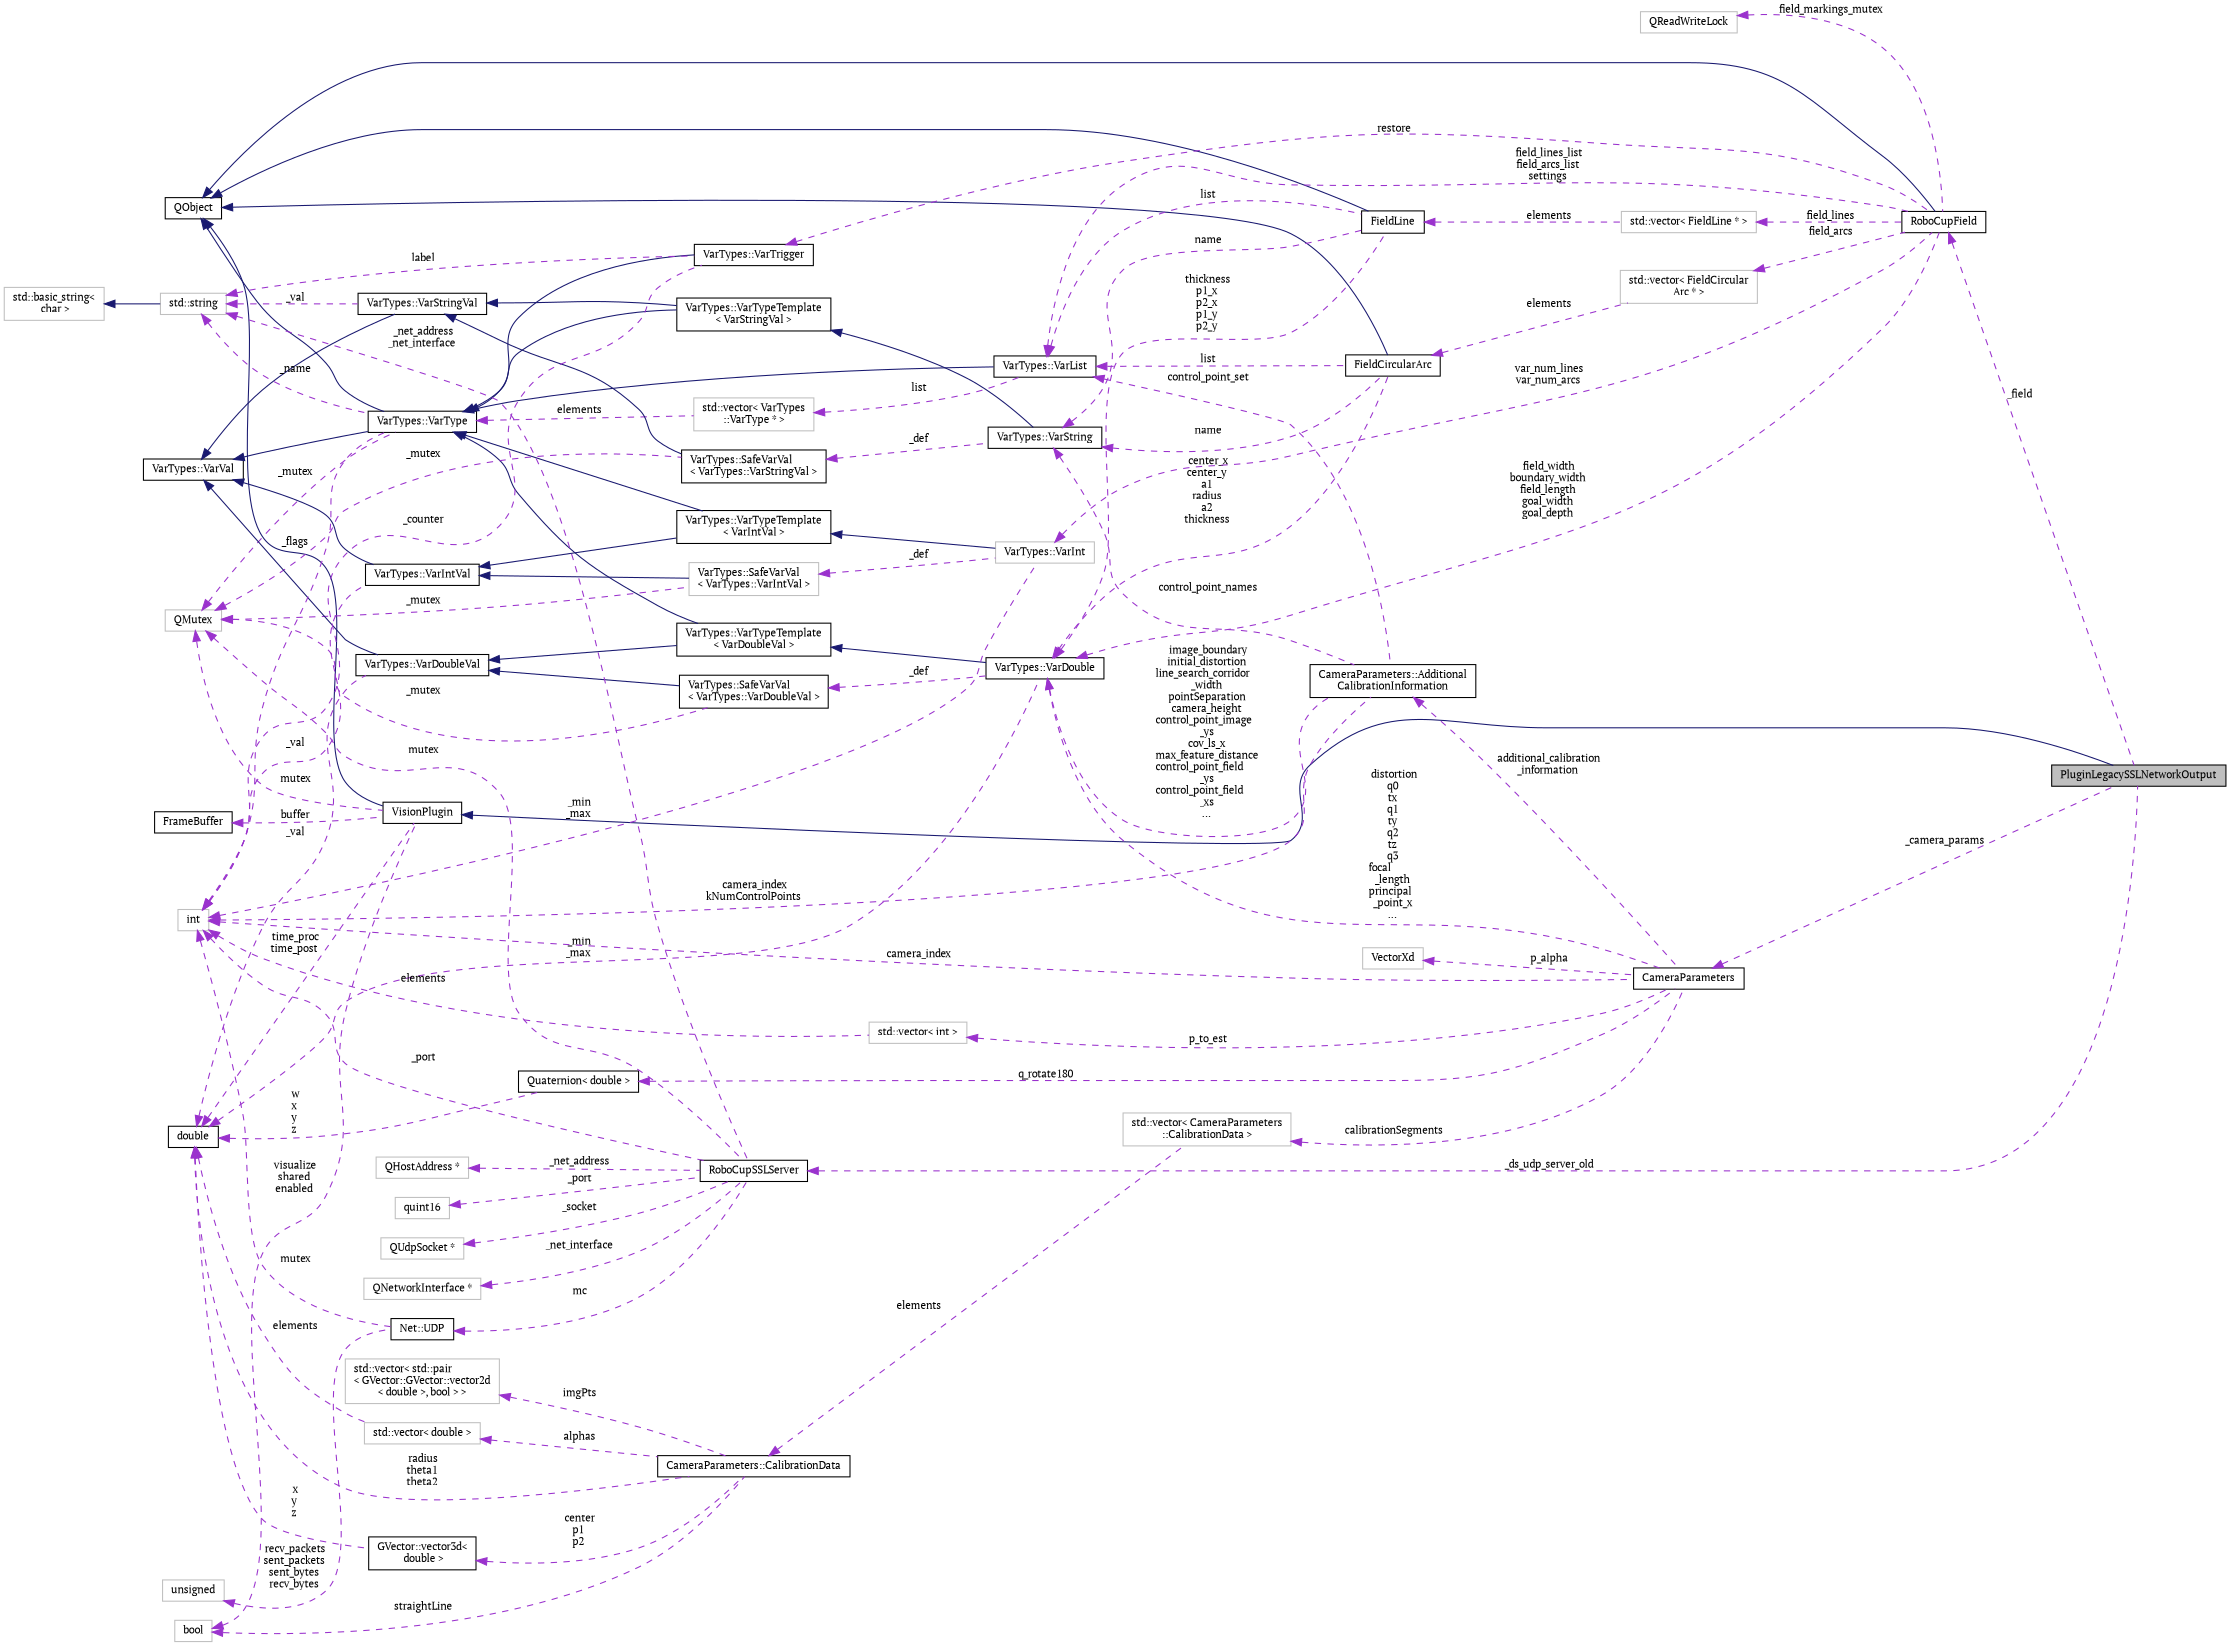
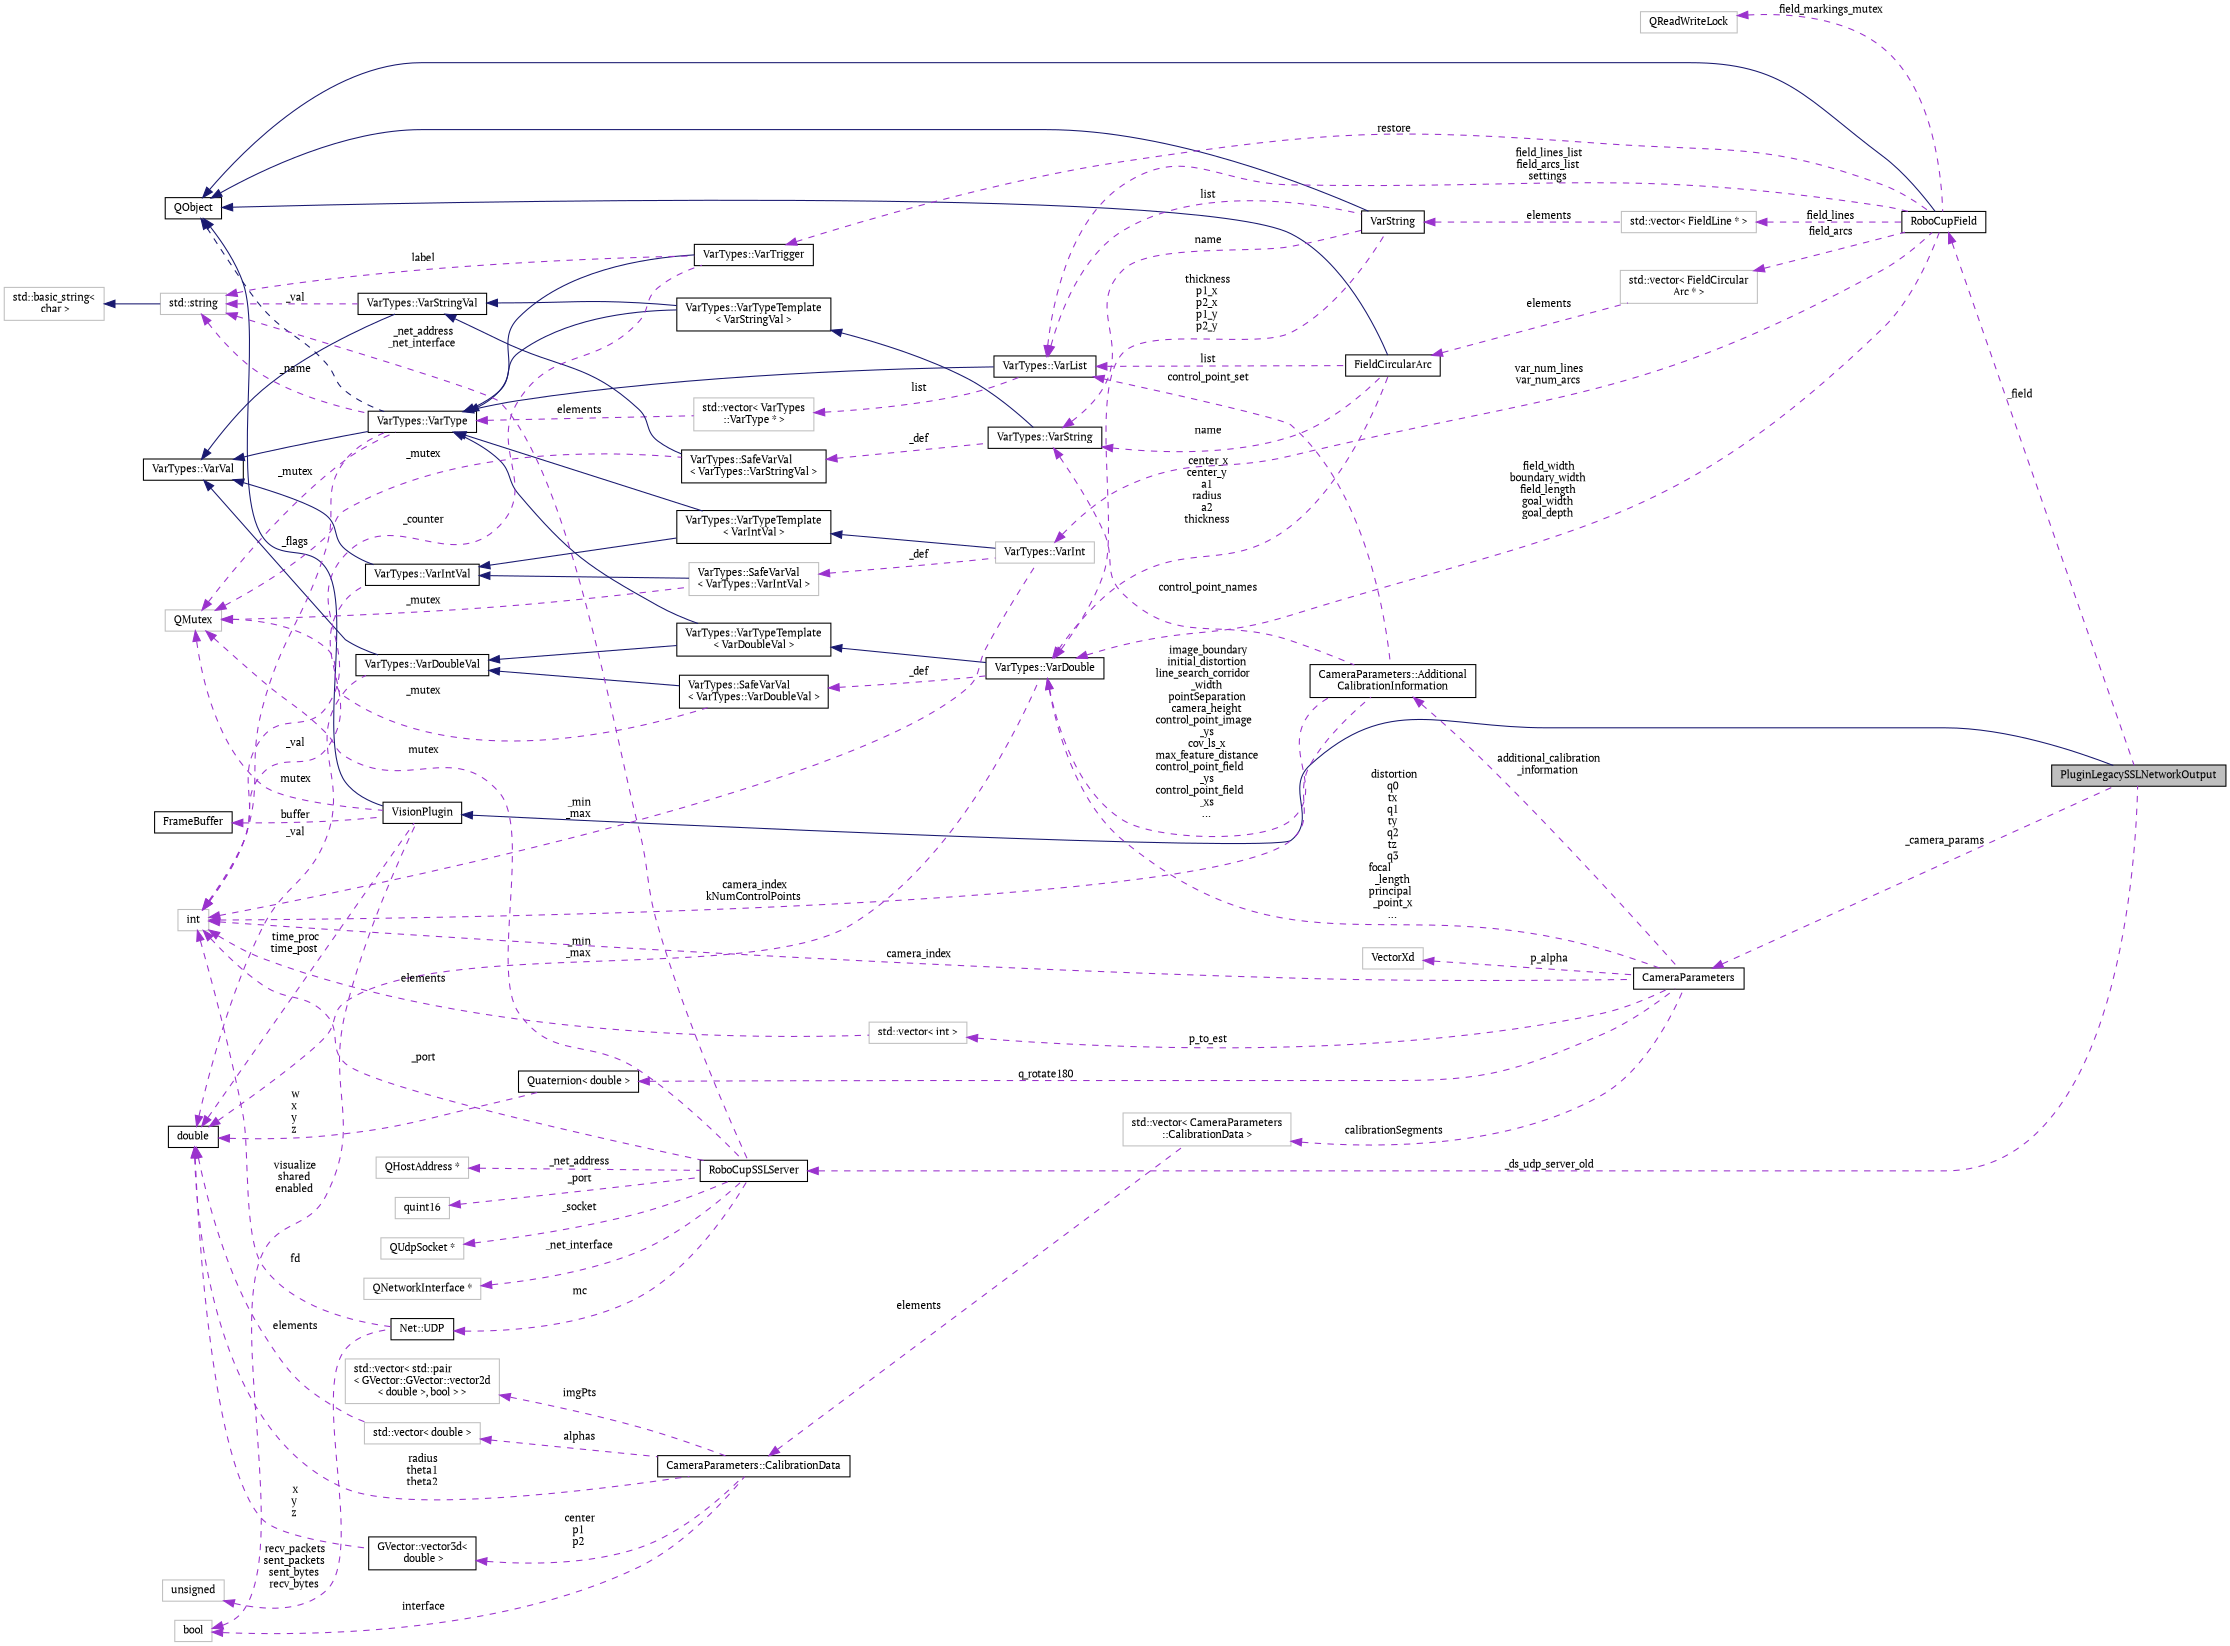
  digraph {
    fontname="PT Serif"
    rankdir=LR
    node [color=black fillcolor=white fontname="PT Serif" fontsize=10 shape=record style=filled]
    edge [color=darkorchid3 dir=back fontname="PT Serif" fontsize=10 labelfontname=Helvetica labelfontsize=10 style=dashed]
    n1 [fillcolor=grey75 fontcolor=black height=0.2 label=PluginLegacySSLNetworkOutput width=0.4]
    n2 [height=0.2 label=VisionPlugin width=0.4]
    n3 [height=0.2 label=QObject width=0.4]
    n4 [height=0.2 label=RoboCupField width=0.4]
    n5 [height=0.2 label="VarTypes::VarType" width=0.4]
    n6 [height=0.2 label=FieldCircularArc width=0.4]
-   n7 [height=0.2 label=FieldLine width=0.4]
+   n7 [height=0.2 label=VarString width=0.4]
    n8 [height=0.2 label="VarTypes::VarList" width=0.4]
    n9 [color=grey75 height=0.2 label="std::vector\< VarTypes\l::VarType * \>" width=0.4]
    n10 [height=0.2 label="VarTypes::VarTypeTemplate\l\< VarIntVal \>" width=0.4]
    n11 [height=0.2 label="VarTypes::VarTypeTemplate\l\< VarDoubleVal \>" width=0.4]
    n12 [height=0.2 label="VarTypes::VarTypeTemplate\l\< VarStringVal \>" width=0.4]
    n13 [height=0.2 label="VarTypes::VarTrigger" width=0.4]
    n14 [color=grey75 height=0.2 label="std::vector\< FieldCircular\lArc * \>" width=0.4]
    n15 [color=grey75 height=0.2 label="std::vector\< FieldLine * \>" width=0.4]
    n16 [height=0.2 label=double width=0.4]
    n17 [height=0.2 label="VarTypes::VarDouble" width=0.4]
    n18 [height=0.2 label="VarTypes::VarDoubleVal" width=0.4]
    n19 [height=0.2 label="Quaternion\< double \>" width=0.4]
    n20 [height=0.2 label="CameraParameters::CalibrationData" width=0.4]
    n21 [color=grey75 height=0.2 label="std::vector\< double \>" width=0.4]
    n22 [height=0.2 label="GVector::vector3d\<\l double \>" width=0.4]
    n23 [height=0.2 label="CameraParameters::Additional\lCalibrationInformation" width=0.4]
    n24 [height=0.2 label=CameraParameters width=0.4]
    n25 [height=0.2 label="VarTypes::SafeVarVal\l\< VarTypes::VarDoubleVal \>" width=0.4]
    n26 [color=grey75 height=0.2 label="std::vector\< CameraParameters\l::CalibrationData \>" width=0.4]
    n27 [height=0.2 label=FrameBuffer width=0.4]
    n28 [color=grey75 height=0.2 label=bool width=0.4]
    n29 [color=grey75 height=0.2 label=QMutex width=0.4]
    n30 [color=grey75 height=0.2 label="VarTypes::SafeVarVal\l\< VarTypes::VarIntVal \>" width=0.4]
    n31 [height=0.2 label="VarTypes::SafeVarVal\l\< VarTypes::VarStringVal \>" width=0.4]
    n32 [height=0.2 label=RoboCupSSLServer width=0.4]
    n33 [color=grey75 height=0.2 label="VarTypes::VarInt" width=0.4]
    n34 [height=0.2 label="VarTypes::VarString" width=0.4]
    n35 [height=0.2 label="VarTypes::VarVal" width=0.4]
    n36 [height=0.2 label="VarTypes::VarIntVal" width=0.4]
    n37 [height=0.2 label="VarTypes::VarStringVal" width=0.4]
    n38 [color=grey75 height=0.2 label=int width=0.4]
    n39 [color=grey75 height=0.2 label="std::vector\< int \>" width=0.4]
    n40 [height=0.2 label="Net::UDP" width=0.4]
    n41 [color=grey75 height=0.2 label="std::string" width=0.4]
    n42 [color=grey75 height=0.2 label="std::basic_string\<\l char \>" width=0.4]
    n43 [color=grey75 height=0.2 label=QReadWriteLock width=0.4]
    n44 [color=grey75 height=0.2 label=VectorXd width=0.4]
    n45 [color=grey75 height=0.2 label="std::vector\< std::pair\l\< GVector::GVector::vector2d\l\< double \>, bool \> \>" width=0.4]
    n46 [color=grey75 height=0.2 label=quint16 width=0.4]
    n47 [color=grey75 height=0.2 label=unsigned width=0.4]
    n48 [color=grey75 height=0.2 label="QUdpSocket *" width=0.4]
    n49 [color=grey75 height=0.2 label="QNetworkInterface *" width=0.4]
    n50 [color=grey75 height=0.2 label="QHostAddress *" width=0.4]
    n2 -> n1 [color=midnightblue style=solid]
    n3 -> n2 [color=midnightblue style=solid]
    n3 -> n4 [color=midnightblue style=solid]
-   n3 -> n5 [color=midnightblue style=solid]
+   n3 -> n5 [color=midnightblue]
    n3 -> n6 [color=midnightblue style=solid]
    n3 -> n7 [color=midnightblue style=solid]
    n4 -> n1 [label=" _field"]
    n5 -> n8 [color=midnightblue style=solid]
    n5 -> n9 [label=" elements"]
    n5 -> n10 [color=midnightblue style=solid]
    n5 -> n11 [color=midnightblue style=solid]
    n5 -> n12 [color=midnightblue style=solid]
    n5 -> n13 [color=midnightblue style=solid]
    n6 -> n14 [label=" elements"]
    n7 -> n15 [label=" elements"]
    n8 -> n4 [label=" field_lines_list\nfield_arcs_list\nsettings"]
    n8 -> n6 [label=" list"]
    n8 -> n7 [label=" list"]
    n8 -> n23 [label=" control_point_set"]
    n9 -> n8 [label=" list"]
    n10 -> n33 [color=midnightblue style=solid]
    n11 -> n17 [color=midnightblue style=solid]
    n12 -> n34 [color=midnightblue style=solid]
    n13 -> n4 [label=" restore"]
    n14 -> n4 [label=" field_arcs"]
    n15 -> n4 [label=" field_lines"]
    n16 -> n2 [label=" time_proc\ntime_post"]
    n16 -> n17 [label=" _min\n_max"]
    n16 -> n18 [label=" _val"]
    n16 -> n19 [label=" w\nx\ny\nz"]
    n16 -> n20 [label=" radius\ntheta1\ntheta2"]
    n16 -> n21 [label=" elements"]
    n16 -> n22 [label=" x\ny\nz"]
    n17 -> n4 [label=" field_width\nboundary_width\nfield_length\ngoal_width\ngoal_depth"]
    n17 -> n6 [label=" center_x\ncenter_y\na1\nradius\na2\nthickness"]
    n17 -> n7 [label=" thickness\np1_x\np2_x\np1_y\np2_y"]
    n17 -> n23 [label=" image_boundary\ninitial_distortion\nline_search_corridor\l_width\npointSeparation\ncamera_height\ncontrol_point_image\l_ys\ncov_ls_x\nmax_feature_distance\ncontrol_point_field\l_ys\ncontrol_point_field\l_xs\n..."]
    n17 -> n24 [label=" distortion\nq0\ntx\nq1\nty\nq2\ntz\nq3\nfocal\l_length\nprincipal\l_point_x\n..."]
    n18 -> n11 [color=midnightblue style=solid]
    n18 -> n25 [color=midnightblue style=solid]
    n19 -> n24 [label=" q_rotate180"]
    n20 -> n26 [label=" elements"]
    n21 -> n20 [label=" alphas"]
    n22 -> n20 [label=" center\np1\np2"]
    n23 -> n24 [label=" additional_calibration\l_information"]
    n24 -> n1 [label=" _camera_params"]
    n25 -> n17 [label=" _def"]
    n26 -> n24 [label=" calibrationSegments"]
    n27 -> n2 [label=" buffer"]
    n28 -> n2 [label=" visualize\nshared\nenabled"]
-   n28 -> n20 [label=" straightLine"]
+   n28 -> n20 [label=" interface"]
    n29 -> n2 [label=" mutex"]
    n29 -> n5 [label=" _mutex"]
    n29 -> n25 [label=" _mutex"]
    n29 -> n30 [label=" _mutex"]
    n29 -> n31 [label=" _mutex"]
    n29 -> n32 [label=" mutex"]
    n30 -> n33 [label=" _def"]
    n31 -> n34 [label=" _def"]
    n32 -> n1 [label=" _ds_udp_server_old"]
    n33 -> n4 [label=" var_num_lines\nvar_num_arcs"]
    n34 -> n6 [label=" name"]
    n34 -> n7 [label=" name"]
    n34 -> n23 [label=" control_point_names"]
    n35 -> n5 [color=midnightblue style=solid]
    n35 -> n18 [color=midnightblue style=solid]
    n35 -> n36 [color=midnightblue style=solid]
    n35 -> n37 [color=midnightblue style=solid]
    n36 -> n10 [color=midnightblue style=solid]
    n36 -> n30 [color=midnightblue style=solid]
    n37 -> n12 [color=midnightblue style=solid]
    n37 -> n31 [color=midnightblue style=solid]
    n38 -> n5 [label=" _flags"]
    n38 -> n13 [label=" _counter"]
    n38 -> n23 [label=" camera_index\nkNumControlPoints"]
    n38 -> n24 [label=" camera_index"]
    n38 -> n32 [label=" _port"]
    n38 -> n33 [label=" _min\n_max"]
    n38 -> n36 [label=" _val"]
    n38 -> n39 [label=" elements"]
-   n38 -> n40 [label=" mutex"]
+   n38 -> n40 [label=" fd"]
    n39 -> n24 [label=" p_to_est"]
    n40 -> n32 [label=" mc"]
    n41 -> n5 [label=" _name"]
    n41 -> n13 [label=" label"]
    n41 -> n32 [label=" _net_address\n_net_interface"]
    n41 -> n37 [label=" _val"]
    n42 -> n41 [color=midnightblue style=solid]
    n43 -> n4 [label=" field_markings_mutex"]
    n44 -> n24 [label=" p_alpha"]
    n45 -> n20 [label=" imgPts"]
    n46 -> n32 [label=" _port"]
    n47 -> n40 [label=" recv_packets\nsent_packets\nsent_bytes\nrecv_bytes"]
    n48 -> n32 [label=" _socket"]
    n49 -> n32 [label=" _net_interface"]
    n50 -> n32 [label=" _net_address"]
  }
